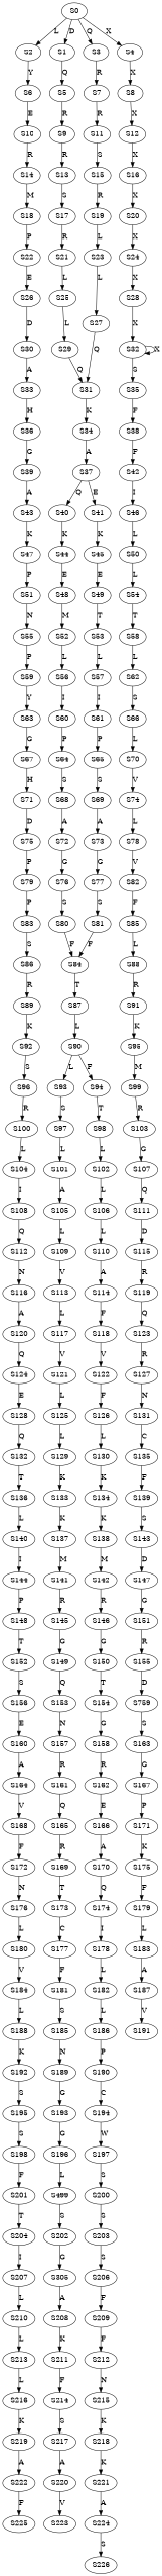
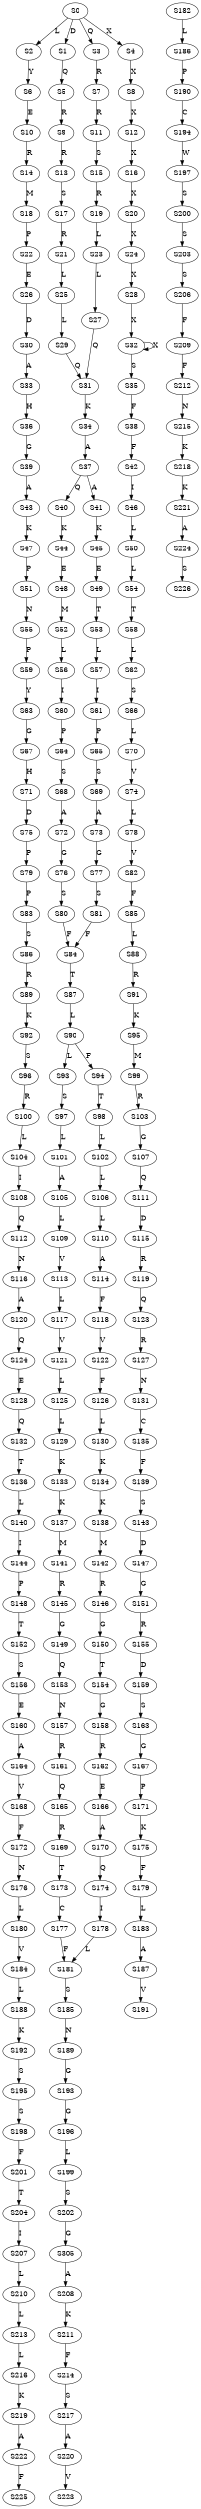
  strict digraph {
    S0
    S1
    S2
    S3
    S4
    S5
    S6
    S7
    S8
    S9
    S10
    S11
    S12
    S13
    S14
    S15
    S16
    S17
    S18
    S19
    S20
    S21
    S22
    S23
    S24
    S25
    S26
    S27
    S28
    S29
    S30
    S31
    S32
    S33
    S34
    S35
    S36
    S37
    S38
    S39
    S40
    S41
    S42
    S43
    S44
    S45
    S46
    S47
    S48
    S49
    S50
    S51
    S52
    S53
    S54
    S55
    S56
    S57
    S58
    S59
    S60
    S61
    S62
    S63
    S64
    S65
    S66
    S67
    S68
    S69
    S70
    S71
    S72
    S73
    S74
    S75
    S76
    S77
    S78
    S79
    S80
    S81
    S82
    S83
    S84
    S85
    S86
    S87
    S88
    S89
    S90
    S91
    S92
    S93
    S94
    S95
    S96
    S97
    S98
    S99
    S100
    S101
    S102
    S103
    S104
    S105
    S106
    S107
    S108
    S109
    S110
    S111
    S112
    S113
    S114
    S115
    S116
    S117
    S118
    S119
    S120
    S121
    S122
    S123
    S124
    S125
    S126
    S127
    S128
    S129
    S130
    S131
    S132
    S133
    S134
    S135
    S136
    S137
    S138
    S139
    S140
    S141
    S142
    S143
    S144
    S145
    S146
    S147
    S148
    S149
    S150
    S151
    S152
    S153
    S154
    S155
    S156
    S157
    S158
-   S159 [label=S759]
+   S159
    S160
    S161
    S162
    S163
    S164
    S165
    S166
    S167
    S168
    S169
    S170
    S171
    S172
    S173
    S174
    S175
    S176
    S177
    S178
    S179
    S180
    S181
    S182
    S183
    S184
    S185
    S186
    S187
    S188
    S189
    S190
    S191
    S192
    S193
    S194
    S195
    S196
    S197
    S198
-   S199 [label=S499]
+   S199
    S200
    S201
    S202
    S203
    S204
    n206 [label=S305]
    S206
    S207
    S208
    S209
    S210
    S211
    S212
    S213
    S214
    S215
    S216
    S217
    S218
    S219
    S220
    S221
    S222
    S223
    S224
    S225
    S226
    S0 -> S1 [label=D]
    S0 -> S2 [label=L]
    S0 -> S3 [label=Q]
    S0 -> S4 [label=X]
    S1 -> S5 [label=Q]
    S2 -> S6 [label=Y]
    S3 -> S7 [label=R]
    S4 -> S8 [label=X]
    S5 -> S9 [label=R]
    S6 -> S10 [label=E]
    S7 -> S11 [label=R]
    S8 -> S12 [label=X]
    S9 -> S13 [label=R]
    S10 -> S14 [label=R]
    S11 -> S15 [label=S]
    S12 -> S16 [label=X]
    S13 -> S17 [label=S]
    S14 -> S18 [label=M]
    S15 -> S19 [label=R]
    S16 -> S20 [label=X]
    S17 -> S21 [label=R]
    S18 -> S22 [label=P]
    S19 -> S23 [label=L]
    S20 -> S24 [label=X]
    S21 -> S25 [label=L]
    S22 -> S26 [label=E]
    S23 -> S27 [label=L]
    S24 -> S28 [label=X]
    S25 -> S29 [label=L]
    S26 -> S30 [label=D]
    S27 -> S31 [label=Q]
    S28 -> S32 [label=X]
    S29 -> S31 [label=Q]
    S30 -> S33 [label=A]
    S31 -> S34 [label=K]
    S32 -> S32 [label=X]
    S32 -> S35 [label=S]
    S33 -> S36 [label=H]
    S34 -> S37 [label=A]
    S35 -> S38 [label=F]
    S36 -> S39 [label=G]
    S37 -> S40 [label=Q]
-   S37 -> S41 [label=E]
+   S37 -> S41 [label=A]
    S38 -> S42 [label=F]
    S39 -> S43 [label=A]
    S40 -> S44 [label=K]
    S41 -> S45 [label=K]
    S42 -> S46 [label=I]
    S43 -> S47 [label=K]
    S44 -> S48 [label=E]
    S45 -> S49 [label=E]
    S46 -> S50 [label=L]
    S47 -> S51 [label=P]
    S48 -> S52 [label=M]
    S49 -> S53 [label=T]
    S50 -> S54 [label=L]
    S51 -> S55 [label=N]
    S52 -> S56 [label=L]
    S53 -> S57 [label=L]
    S54 -> S58 [label=T]
    S55 -> S59 [label=P]
    S56 -> S60 [label=I]
    S57 -> S61 [label=I]
    S58 -> S62 [label=L]
    S59 -> S63 [label=Y]
    S60 -> S64 [label=P]
    S61 -> S65 [label=P]
    S62 -> S66 [label=S]
    S63 -> S67 [label=G]
    S64 -> S68 [label=S]
    S65 -> S69 [label=S]
    S66 -> S70 [label=L]
    S67 -> S71 [label=H]
    S68 -> S72 [label=A]
    S69 -> S73 [label=A]
    S70 -> S74 [label=V]
    S71 -> S75 [label=D]
    S72 -> S76 [label=G]
    S73 -> S77 [label=G]
    S74 -> S78 [label=L]
    S75 -> S79 [label=P]
    S76 -> S80 [label=S]
    S77 -> S81 [label=S]
    S78 -> S82 [label=V]
    S79 -> S83 [label=P]
    S80 -> S84 [label=F]
    S81 -> S84 [label=F]
    S82 -> S85 [label=F]
    S83 -> S86 [label=S]
    S84 -> S87 [label=T]
    S85 -> S88 [label=L]
    S86 -> S89 [label=R]
    S87 -> S90 [label=L]
    S88 -> S91 [label=R]
    S89 -> S92 [label=K]
    S90 -> S93 [label=L]
    S90 -> S94 [label=F]
    S91 -> S95 [label=K]
    S92 -> S96 [label=S]
    S93 -> S97 [label=S]
    S94 -> S98 [label=T]
    S95 -> S99 [label=M]
    S96 -> S100 [label=R]
    S97 -> S101 [label=L]
    S98 -> S102 [label=L]
    S99 -> S103 [label=R]
    S100 -> S104 [label=L]
    S101 -> S105 [label=A]
    S102 -> S106 [label=L]
    S103 -> S107 [label=G]
    S104 -> S108 [label=I]
    S105 -> S109 [label=L]
    S106 -> S110 [label=L]
    S107 -> S111 [label=Q]
    S108 -> S112 [label=Q]
    S109 -> S113 [label=V]
    S110 -> S114 [label=A]
    S111 -> S115 [label=D]
    S112 -> S116 [label=N]
    S113 -> S117 [label=L]
    S114 -> S118 [label=F]
    S115 -> S119 [label=R]
    S116 -> S120 [label=A]
    S117 -> S121 [label=V]
    S118 -> S122 [label=V]
    S119 -> S123 [label=Q]
    S120 -> S124 [label=Q]
    S121 -> S125 [label=L]
    S122 -> S126 [label=F]
    S123 -> S127 [label=R]
    S124 -> S128 [label=E]
    S125 -> S129 [label=L]
    S126 -> S130 [label=L]
    S127 -> S131 [label=N]
    S128 -> S132 [label=Q]
    S129 -> S133 [label=K]
    S130 -> S134 [label=K]
    S131 -> S135 [label=C]
    S132 -> S136 [label=T]
    S133 -> S137 [label=K]
    S134 -> S138 [label=K]
    S135 -> S139 [label=F]
    S136 -> S140 [label=L]
    S137 -> S141 [label=M]
    S138 -> S142 [label=M]
    S139 -> S143 [label=S]
    S140 -> S144 [label=I]
    S141 -> S145 [label=R]
    S142 -> S146 [label=R]
    S143 -> S147 [label=D]
    S144 -> S148 [label=P]
    S145 -> S149 [label=G]
    S146 -> S150 [label=G]
    S147 -> S151 [label=G]
    S148 -> S152 [label=T]
    S149 -> S153 [label=Q]
    S150 -> S154 [label=T]
    S151 -> S155 [label=R]
    S152 -> S156 [label=S]
    S153 -> S157 [label=N]
    S154 -> S158 [label=G]
    S155 -> S159 [label=D]
    S156 -> S160 [label=E]
    S157 -> S161 [label=R]
    S158 -> S162 [label=R]
    S159 -> S163 [label=S]
    S160 -> S164 [label=A]
    S161 -> S165 [label=Q]
    S162 -> S166 [label=E]
    S163 -> S167 [label=G]
    S164 -> S168 [label=V]
    S165 -> S169 [label=R]
    S166 -> S170 [label=A]
    S167 -> S171 [label=P]
    S168 -> S172 [label=F]
    S169 -> S173 [label=T]
    S170 -> S174 [label=Q]
    S171 -> S175 [label=K]
    S172 -> S176 [label=N]
    S173 -> S177 [label=C]
    S174 -> S178 [label=I]
    S175 -> S179 [label=F]
    S176 -> S180 [label=L]
    S177 -> S181 [label=F]
-   S178 -> S182 [label=L]
+   S178 -> S181 [label=L]
    S179 -> S183 [label=L]
    S180 -> S184 [label=V]
    S181 -> S185 [label=S]
    S182 -> S186 [label=L]
    S183 -> S187 [label=A]
    S184 -> S188 [label=L]
    S185 -> S189 [label=N]
    S186 -> S190 [label=P]
    S187 -> S191 [label=V]
    S188 -> S192 [label=K]
    S189 -> S193 [label=G]
    S190 -> S194 [label=C]
    S192 -> S195 [label=S]
    S193 -> S196 [label=G]
    S194 -> S197 [label=W]
    S195 -> S198 [label=S]
    S196 -> S199 [label=L]
    S197 -> S200 [label=S]
    S198 -> S201 [label=F]
    S199 -> S202 [label=S]
    S200 -> S203 [label=S]
    S201 -> S204 [label=T]
    S202 -> n206 [label=G]
    S203 -> S206 [label=S]
    S204 -> S207 [label=I]
    n206 -> S208 [label=A]
    S206 -> S209 [label=F]
    S207 -> S210 [label=L]
    S208 -> S211 [label=K]
    S209 -> S212 [label=F]
    S210 -> S213 [label=L]
    S211 -> S214 [label=F]
    S212 -> S215 [label=N]
    S213 -> S216 [label=L]
    S214 -> S217 [label=S]
    S215 -> S218 [label=K]
    S216 -> S219 [label=K]
    S217 -> S220 [label=A]
    S218 -> S221 [label=K]
    S219 -> S222 [label=A]
    S220 -> S223 [label=V]
    S221 -> S224 [label=A]
    S222 -> S225 [label=F]
    S224 -> S226 [label=S]
  }
